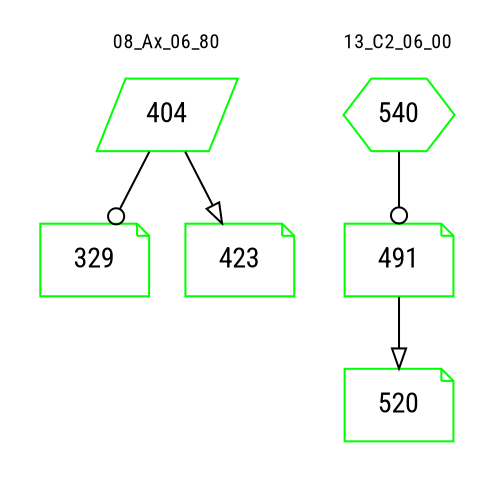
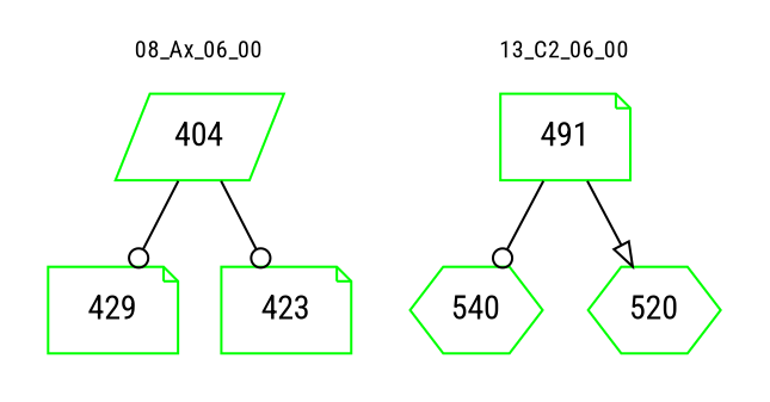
  digraph {
    fontname="Roboto Condensed"
    node [color=green fontname="Roboto Condensed" shape=note]
    edge [arrowhead=odot color=black fontname="Roboto Condensed"]
    n1 [label=404 shape=parallelogram]
-   n2 [label=329]
+   n2 [label=429]
    n3 [label=423]
    n4 [label=491]
    n5 [label=540 shape=hexagon]
-   n6 [label=520]
+   n6 [label=520 shape=hexagon]
    subgraph cluster_1 {
      color=white
      fontsize=10
-     label="08_Ax_06_80"
+     label="08_Ax_06_00"
      n1
      n2
      n3
    }
    subgraph cluster_2 {
      color=white
      fontsize=10
      label="13_C2_06_00"
      n4
      n5
      n6
    }
    n1 -> n2
-   n1 -> n3 [arrowhead=onormal]
-   n5 -> n4
+   n1 -> n3
+   n4 -> n5
    n4 -> n6 [arrowhead=onormal]
  }
